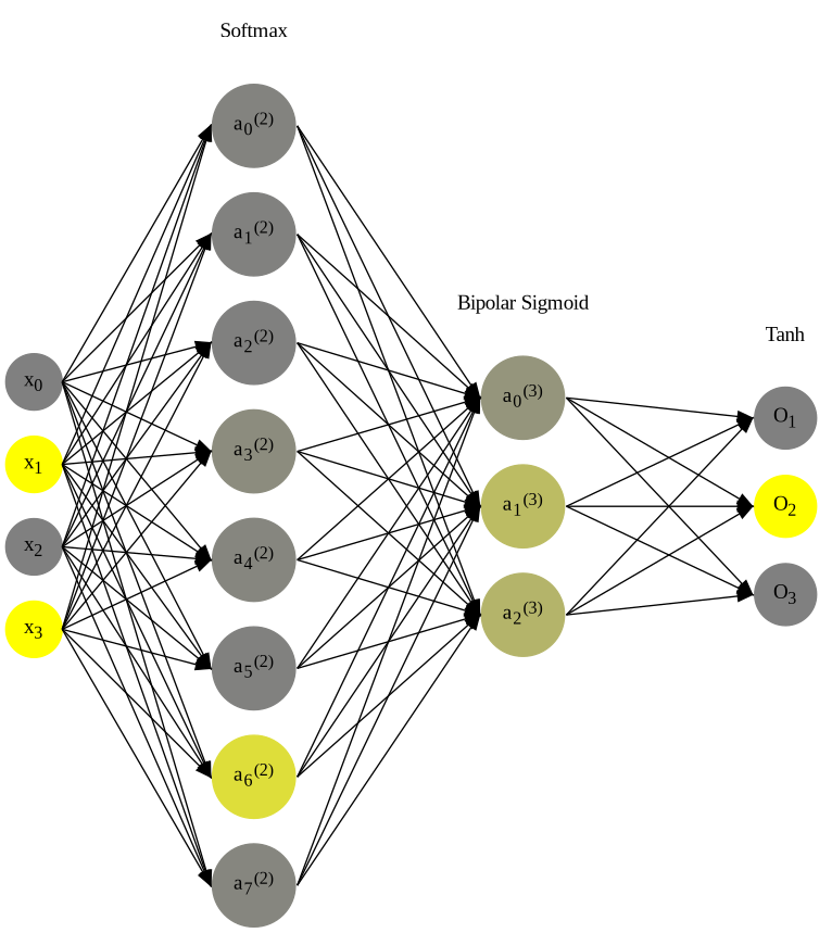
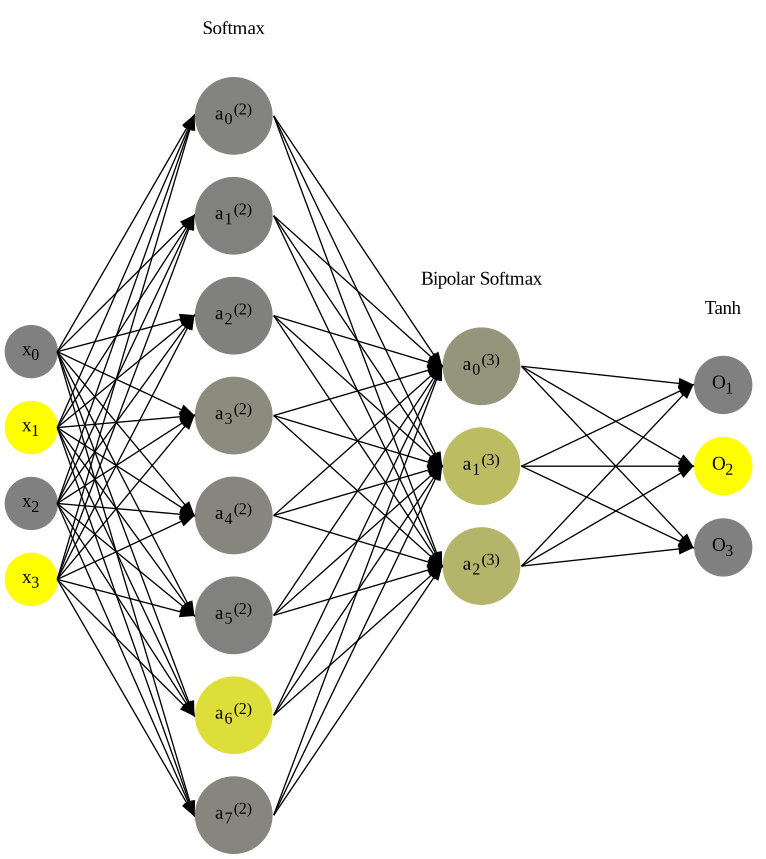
  digraph {
    rankdir=LR
    ranksep=1.4
    splines=false
    fontname="Liberation Serif"
    node [color="0.1667, 0.0, 0.5" fillcolor="0.1667, 0.0, 0.5" shape=circle style=filled fontname="Liberation Serif"]
    edge [headport=w style=solid tailport=e fontname="Liberation Serif"]
    n1 [label=<x<sub>0</sub>>]
    n2 [color="0.1667, 1.0, 1.0" fillcolor="0.1667, 1.0, 1.0" label=<x<sub>1</sub>>]
    n3 [label=<x<sub>2</sub>>]
    n4 [color="0.1667, 1.0, 1.0" fillcolor="0.1667, 1.0, 1.0" label=<x<sub>3</sub>>]
    n5 [color="0.1667, 0.029511, 0.514756" fillcolor="0.1667, 0.029511, 0.514756" label=<a<sub>0</sub><sup>(2)</sup>>]
    n6 [color="0.1667, 0.012718, 0.506359" fillcolor="0.1667, 0.012718, 0.506359" label=<a<sub>1</sub><sup>(2)</sup>>]
    n7 [color="0.1667, 0.006266, 0.503133" fillcolor="0.1667, 0.006266, 0.503133" label=<a<sub>2</sub><sup>(2)</sup>>]
    n8 [color="0.1667, 0.094974, 0.547487" fillcolor="0.1667, 0.094974, 0.547487" label=<a<sub>3</sub><sup>(2)</sup>>]
    n9 [color="0.1667, 0.053098, 0.526549" fillcolor="0.1667, 0.053098, 0.526549" label=<a<sub>4</sub><sup>(2)</sup>>]
    n10 [color="0.1667, 0.013093, 0.506546" fillcolor="0.1667, 0.013093, 0.506546" label=<a<sub>5</sub><sup>(2)</sup>>]
    n11 [color="0.1667, 0.738766, 0.869383" fillcolor="0.1667, 0.738766, 0.869383" label=<a<sub>6</sub><sup>(2)</sup>>]
    n12 [color="0.1667, 0.051575, 0.525787" fillcolor="0.1667, 0.051575, 0.525787" label=<a<sub>7</sub><sup>(2)</sup>>]
    n13 [color="0.1667, 0.170707, 0.585354" fillcolor="0.1667, 0.170707, 0.585354" label=<a<sub>0</sub><sup>(3)</sup>>]
    n14 [color="0.1667, 0.471457, 0.735728" fillcolor="0.1667, 0.471457, 0.735728" label=<a<sub>1</sub><sup>(3)</sup>>]
    n15 [color="0.1667, 0.406428, 0.703214" fillcolor="0.1667, 0.406428, 0.703214" label=<a<sub>2</sub><sup>(3)</sup>>]
    n16 [label=<O<sub>1</sub>>]
    n17 [color="0.1667, 1.0, 1.0" fillcolor="0.1667, 1.0, 1.0" label=<O<sub>2</sub>>]
    n18 [label=<O<sub>3</sub>>]
    n19 [label=Softmax shape=plaintext color="" fillcolor="" style=""]
-   n20 [label="Bipolar Sigmoid" shape=plaintext color="" fillcolor="" style=""]
+   n20 [label="Bipolar Softmax" shape=plaintext color="" fillcolor="" style=""]
    n21 [label=Tanh shape=plaintext color="" fillcolor="" style=""]
    subgraph sub_1 {
      n1
    }
    subgraph sub_2 {
      n2
    }
    subgraph sub_3 {
      n3
    }
    subgraph sub_4 {
      n4
    }
    subgraph sub_5 {
      n5
    }
    subgraph sub_6 {
      n6
    }
    subgraph sub_7 {
      n7
    }
    subgraph sub_8 {
      n8
    }
    subgraph sub_9 {
      n9
    }
    subgraph sub_10 {
      n10
    }
    subgraph sub_11 {
      n11
    }
    subgraph sub_12 {
      n12
    }
    subgraph sub_13 {
      n13
    }
    subgraph sub_14 {
      n14
    }
    subgraph sub_15 {
      n15
    }
    subgraph sub_16 {
      n16
    }
    subgraph sub_17 {
      n17
    }
    subgraph sub_18 {
      n18
    }
    subgraph sub_19 {
      rank=same
      n1
      n2
      n3
      n4
    }
    subgraph sub_20 {
      rank=same
      n5
      n6
      n7
      n8
      n9
      n10
      n11
      n12
    }
    subgraph sub_21 {
      rank=same
      n13
      n14
      n15
    }
    subgraph sub_22 {
      rank=same
      n16
      n17
      n18
    }
    subgraph sub_23 {
      rank=same
      n5
      n19
    }
    subgraph sub_24 {
      rank=same
      n13
      n20
    }
    subgraph sub_25 {
      rank=same
      n16
      n21
    }
    n1 -> n2 [style=invis]
    n1 -> n5
    n1 -> n6
    n1 -> n7
    n1 -> n8
    n1 -> n9
    n1 -> n10
    n1 -> n11
    n1 -> n12
    n2 -> n3 [style=invis]
    n2 -> n5
    n2 -> n6
    n2 -> n7
    n2 -> n8
    n2 -> n9
    n2 -> n10
    n2 -> n11
    n2 -> n12
    n3 -> n4 [style=invis]
    n3 -> n5
    n3 -> n6
    n3 -> n7
    n3 -> n8
    n3 -> n9
    n3 -> n10
    n3 -> n11
    n3 -> n12
    n4 -> n5
    n4 -> n6
    n4 -> n7
    n4 -> n8
    n4 -> n9
    n4 -> n10
    n4 -> n11
    n4 -> n12
    n5 -> n6 [style=invis]
    n5 -> n13
    n5 -> n14
    n5 -> n15
    n6 -> n7 [style=invis]
    n6 -> n13
    n6 -> n14
    n6 -> n15
    n7 -> n8 [style=invis]
    n7 -> n13
    n7 -> n14
    n7 -> n15
    n8 -> n9 [style=invis]
    n8 -> n13
    n8 -> n14
    n8 -> n15
    n9 -> n10 [style=invis]
    n9 -> n13
    n9 -> n14
    n9 -> n15
    n10 -> n11 [style=invis]
    n10 -> n13
    n10 -> n14
    n10 -> n15
    n11 -> n12 [style=invis]
    n11 -> n13
    n11 -> n14
    n11 -> n15
    n12 -> n13
    n12 -> n14
    n12 -> n15
    n13 -> n14 [style=invis]
    n13 -> n16
    n13 -> n17
    n13 -> n18
    n14 -> n15 [style=invis]
    n14 -> n16
    n14 -> n17
    n14 -> n18
    n15 -> n16
    n15 -> n17
    n15 -> n18
    n16 -> n17 [style=invis]
    n17 -> n18 [style=invis]
    n19 -> n5 [style=invis]
    n20 -> n13 [style=invis]
    n21 -> n16 [style=invis]
  }
